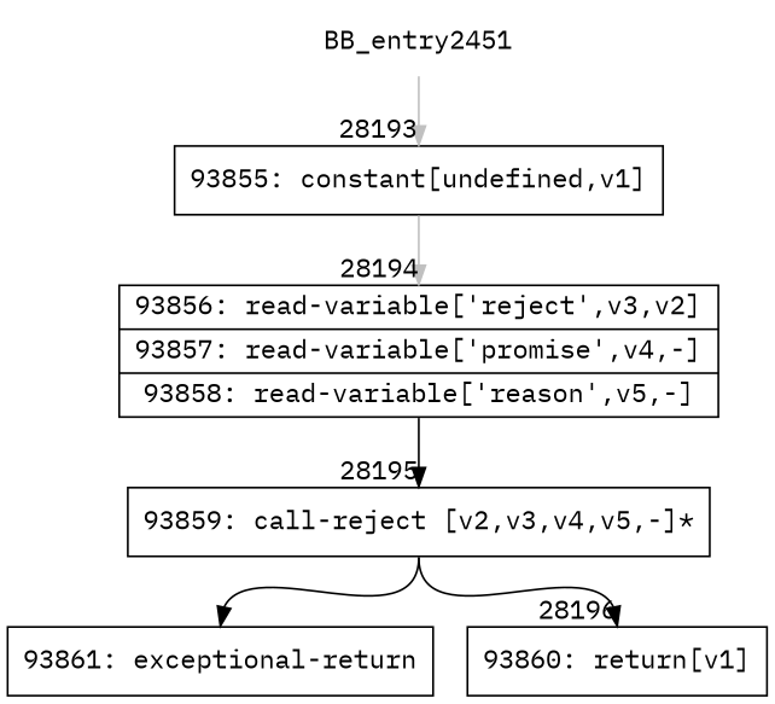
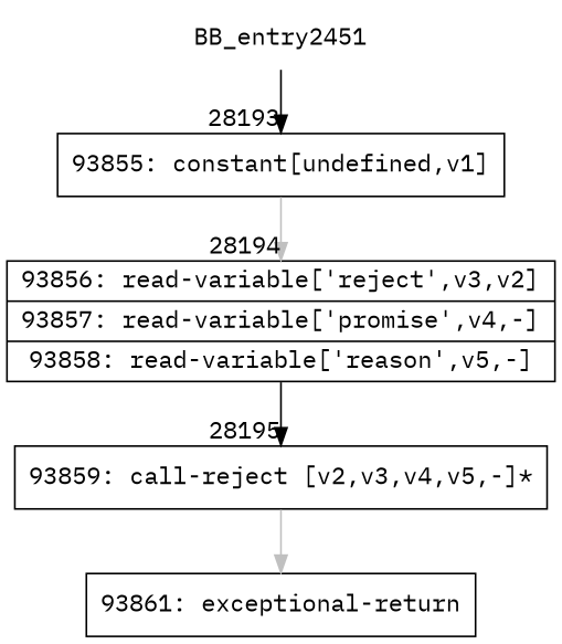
  digraph {
    fontname="IBM Plex Mono"
    rankdir=TD
    node [fontname="IBM Plex Mono" shape=record]
    edge [fontname="IBM Plex Mono" headport=n tailport=s]
    n1 [label=BB_entry2451 shape=none]
    n2 [label="{93855: constant[undefined,v1]}"]
    n3 [label="{93856: read-variable['reject',v3,v2]|93857: read-variable['promise',v4,-]|93858: read-variable['reason',v5,-]}"]
    n4 [label="{93859: call-reject [v2,v3,v4,v5,-]*}"]
    n5 [label="{93861: exceptional-return}"]
-   n6 [label="{93860: return[v1]}"]
-   n1 -> n2 [headlabel="    28193" color=gray]
+   n1 -> n2 [headlabel="    28193"]
    n2 -> n3 [color=gray headlabel="      28194"]
    n3 -> n4 [headlabel="      28195"]
-   n4 -> n5 [color=black]
-   n4 -> n6 [headlabel="      28196"]
+   n4 -> n5 [color=gray]
  }
